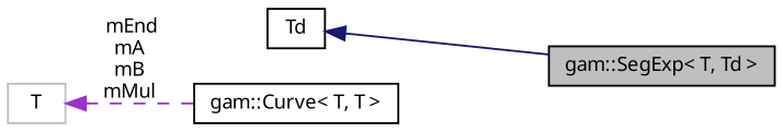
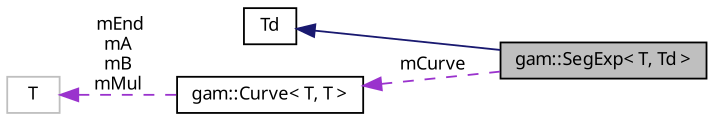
  digraph {
    rankdir=LR
    node [color=black fontname="FreeSans.ttf" fontsize=10 shape=record]
    edge [color=darkorchid3 dir=back fontname="FreeSans.ttf" fontsize=10 labelfontname="FreeSans.ttf" labelfontsize=10 style=dashed]
    n1 [fillcolor=grey75 fontcolor=black height=0.2 label="gam::SegExp\< T, Td \>" style=filled width=0.4]
    n2 [height=0.2 label=Td width=0.4]
    n3 [height=0.2 label="gam::Curve\< T, T \>" width=0.4]
    n4 [color=grey75 height=0.2 label=T width=0.4]
    n2 -> n1 [color=midnightblue style=solid]
+   n3 -> n1 [label=" mCurve"]
    n4 -> n3 [label=" mEnd\nmA\nmB\nmMul"]
  }
